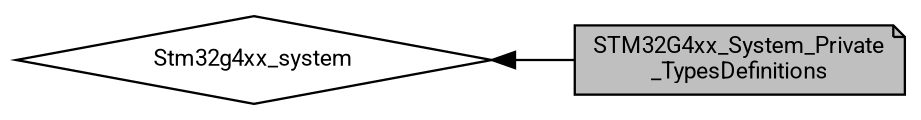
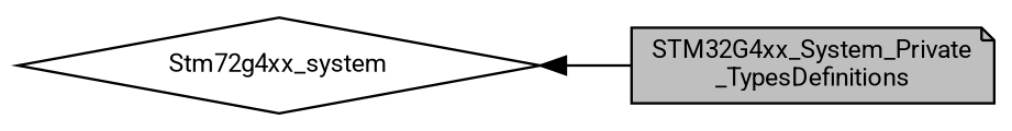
  digraph {
    rankdir=LR
    fontname=Roboto
    node [color=black fontname=Roboto fontsize=10 style=filled]
    n1 [fillcolor=grey75 fontcolor=black height=0.2 label="STM32G4xx_System_Private\l_TypesDefinitions" shape=note width=0.4]
-   n2 [fillcolor=white height=0.2 label=Stm32g4xx_system shape=diamond width=0.4]
+   n2 [fillcolor=white height=0.2 label=Stm72g4xx_system shape=diamond width=0.4]
    n2 -> n1 [dir=back fontname=Roboto fontsize=10 labelfontname=Helvetica labelfontsize=10 shape=plaintext style=solid]
  }
